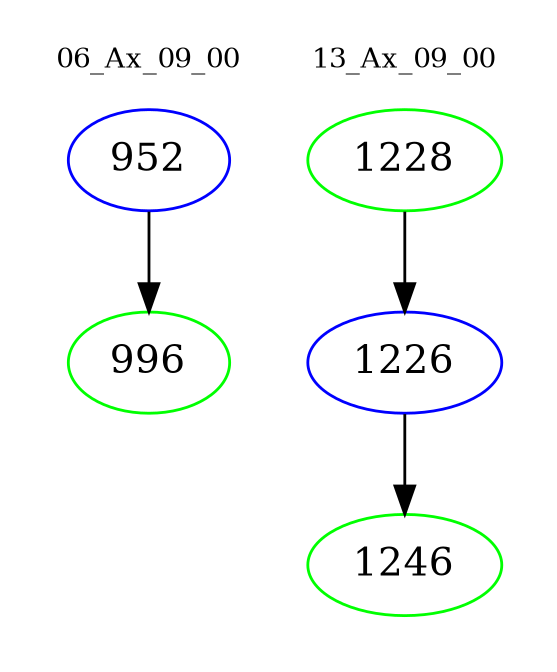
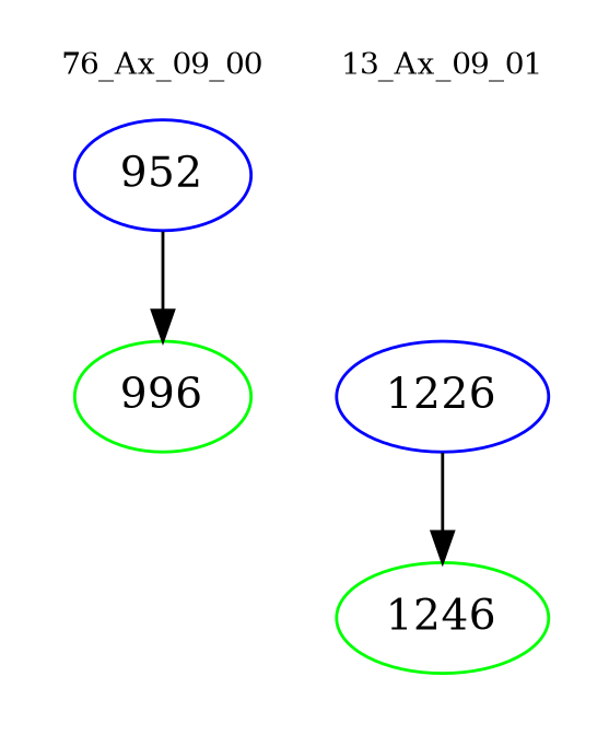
  digraph {
    fontname="DejaVu Serif"
    node [color=green fontname="DejaVu Serif"]
    edge [color=black fontname="DejaVu Serif"]
    n1 [color=blue label=952]
    n2 [label=996]
-   n3 [label=1228]
    n4 [color=blue label=1226]
    n5 [label=1246]
    subgraph cluster_1 {
      color=white
      fontsize=10
-     label="06_Ax_09_00"
+     label="76_Ax_09_00"
      n1
      n2
    }
    subgraph cluster_2 {
      color=white
      fontsize=10
-     label="13_Ax_09_00"
-     n3
+     label="13_Ax_09_01"
      n4
      n5
    }
    n1 -> n2
-   n3 -> n4
    n4 -> n5
  }
